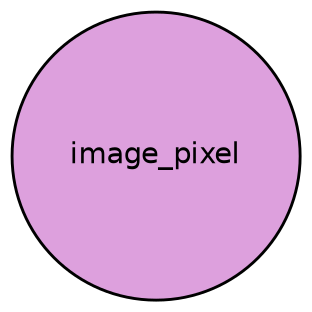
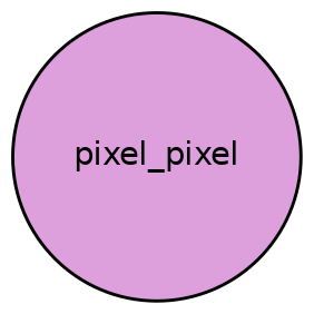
  digraph {
    rankdir=LR
-   n1 [color=black fillcolor=plum fontname=Helvetica fontsize=10 height=0.2 label=image_pixel shape=circle style=filled width=0.4]
+   n1 [color=black fillcolor=plum fontname=Helvetica fontsize=10 height=0.2 label=pixel_pixel shape=circle style=filled width=0.4]
  }
